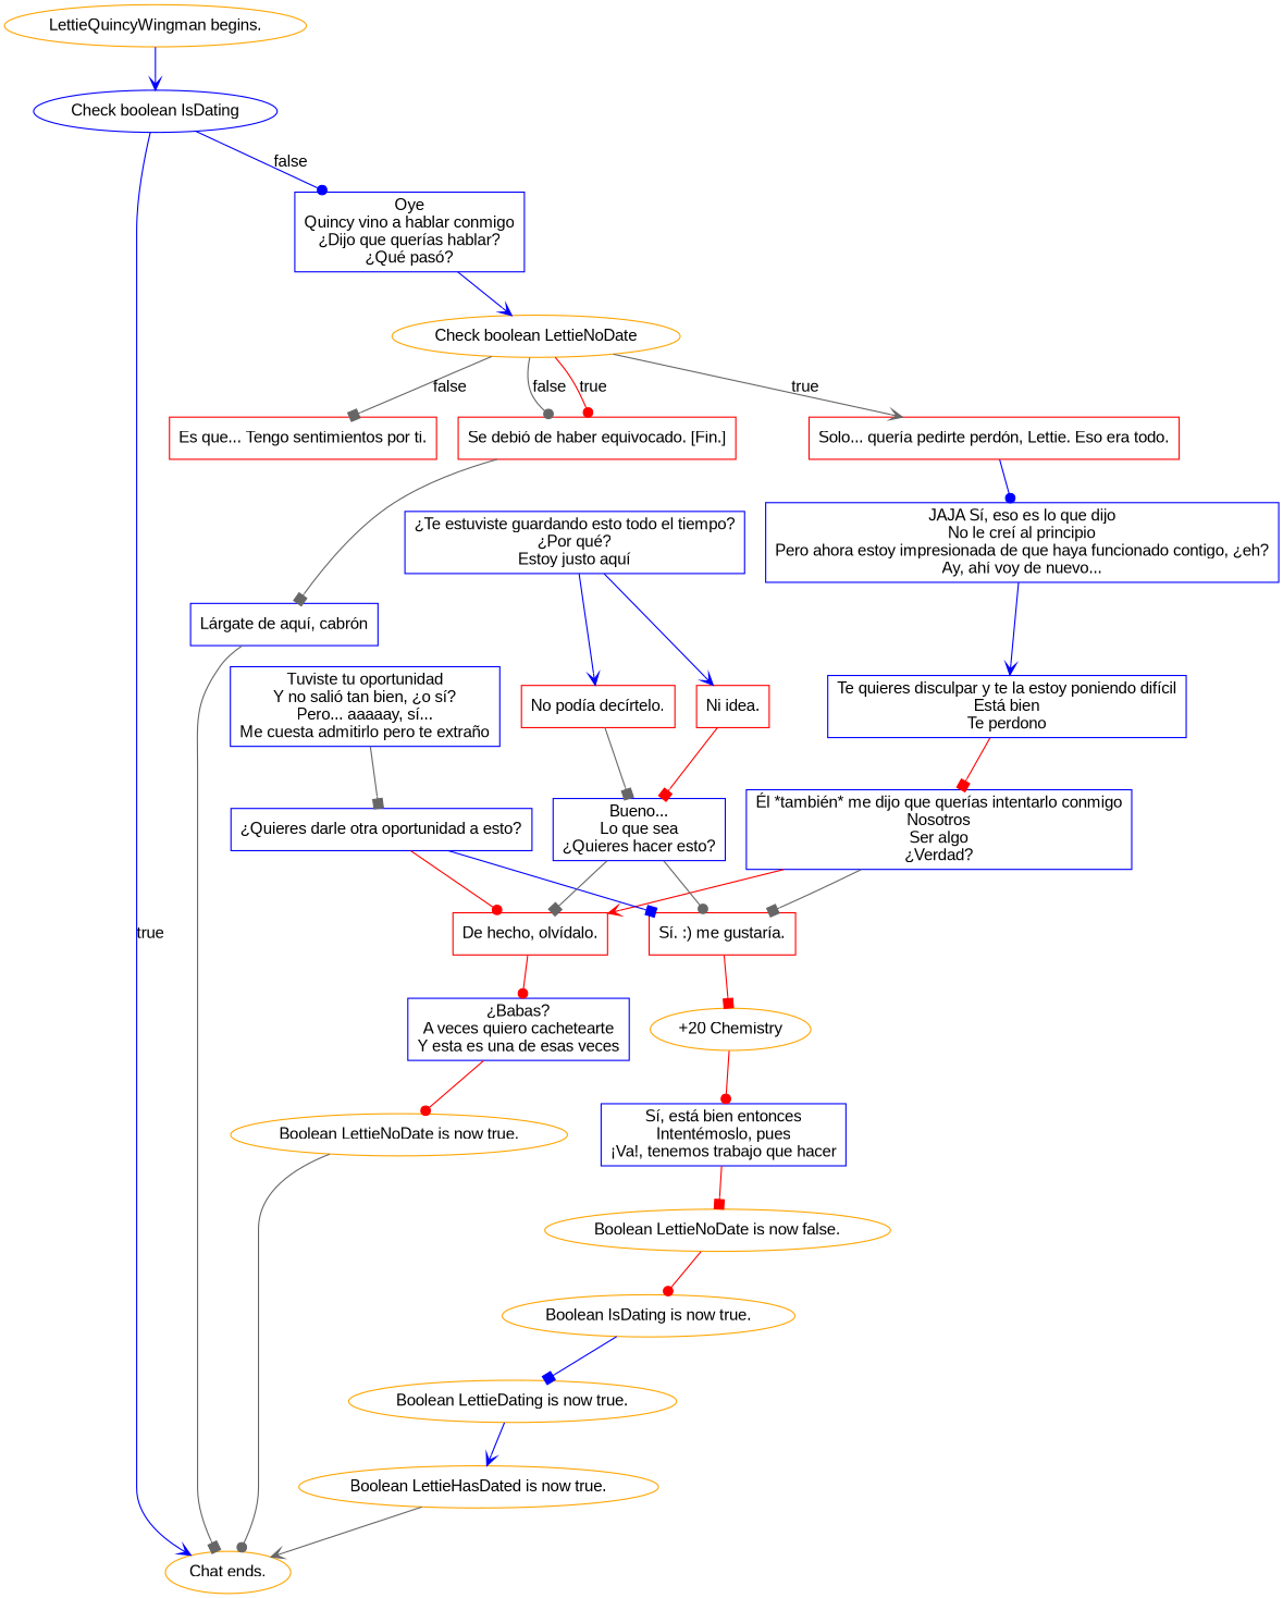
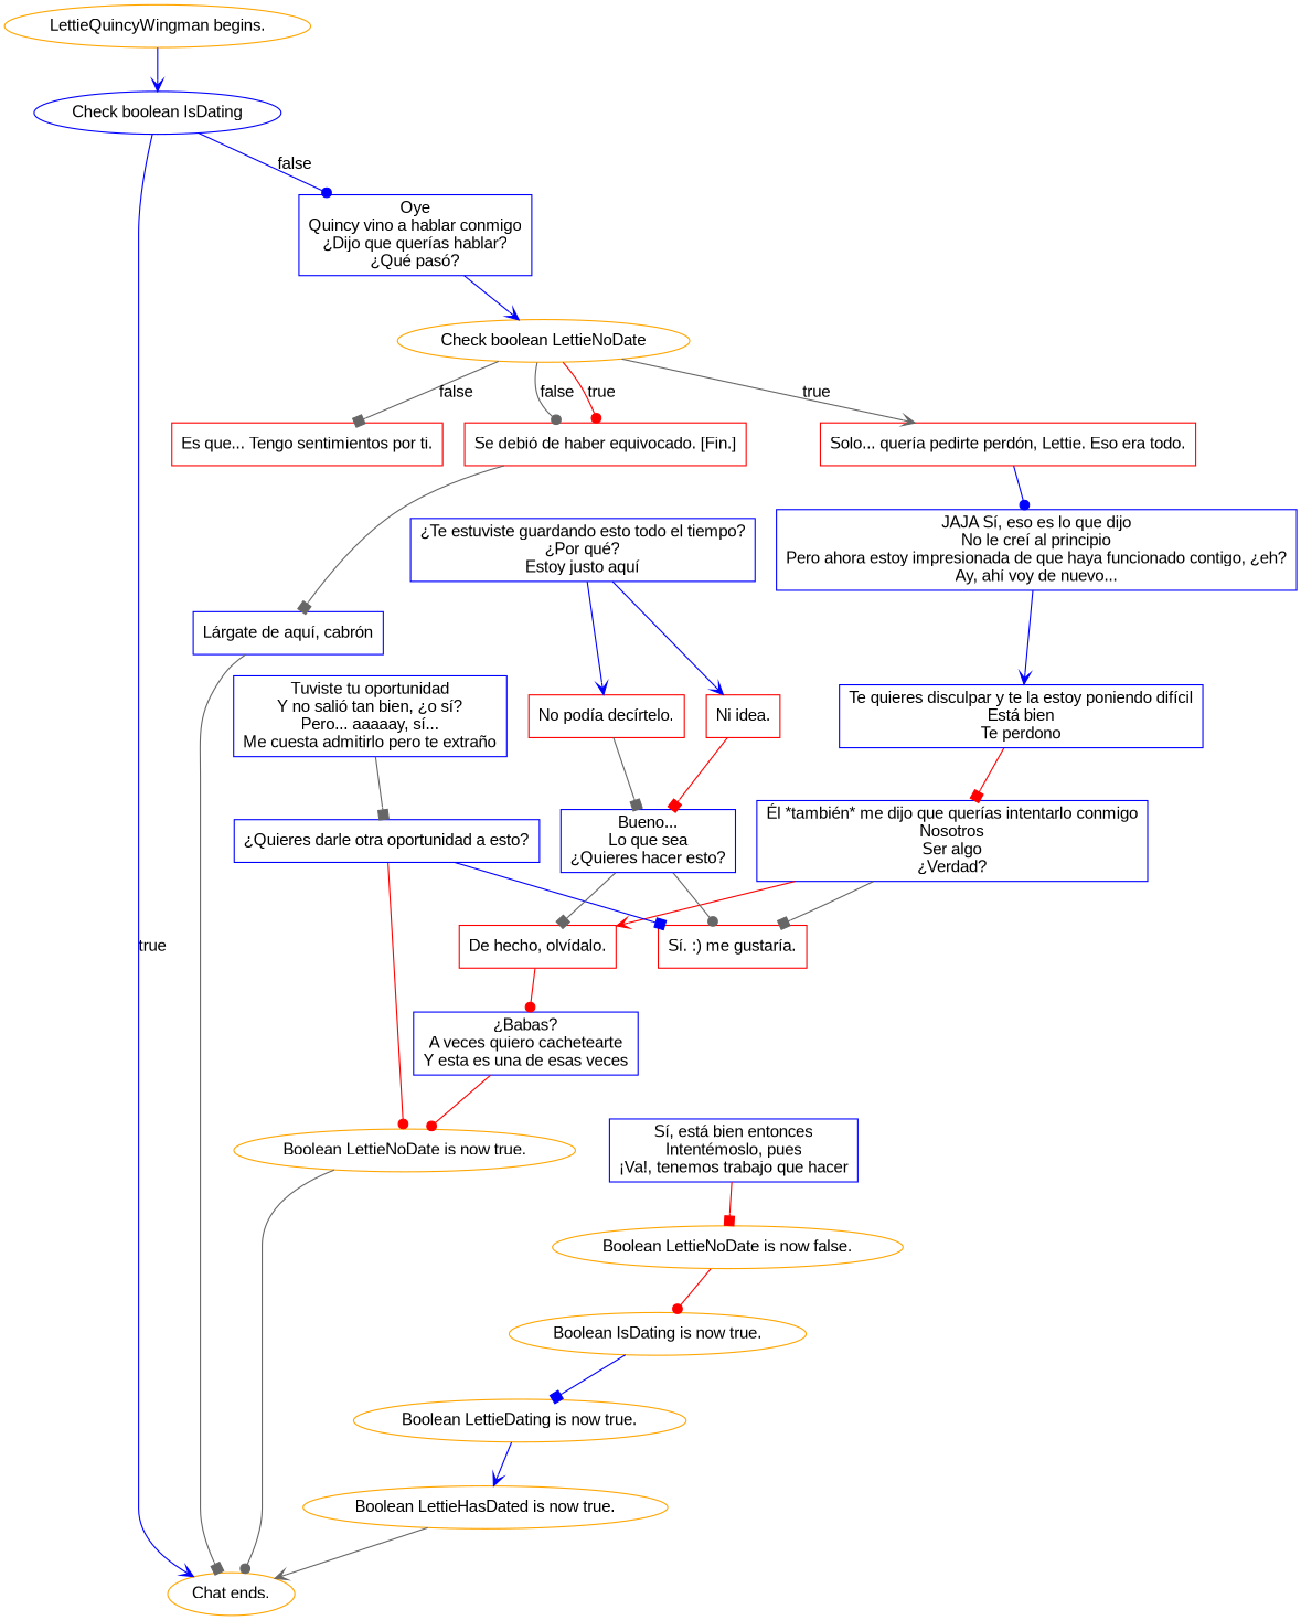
  digraph {
    fontname="Liberation Sans"
    node [color=blue fontname="Liberation Sans" shape=box]
    edge [arrowhead=box color=gray40 fontname="Liberation Sans"]
    "LettieQuincyWingman begins." [color=orange shape=""]
    n2 [label="Check boolean IsDating" shape=""]
    "Chat ends." [color=orange shape=""]
    n4 [label="Oye\nQuincy vino a hablar conmigo\n¿Dijo que querías hablar?\n¿Qué pasó?"]
    n5 [color=orange label="Check boolean LettieNoDate" shape=""]
    n6 [color=red label="Solo... quería pedirte perdón, Lettie. Eso era todo."]
    n7 [color=red label="Se debió de haber equivocado. [Fin.]"]
    n8 [color=red label="Es que... Tengo sentimientos por ti."]
    n9 [label="JAJA Sí, eso es lo que dijo\nNo le creí al principio\nPero ahora estoy impresionada de que haya funcionado contigo, ¿eh?\nAy, ahí voy de nuevo..."]
    n10 [label="Lárgate de aquí, cabrón"]
    n11 [label="Te quieres disculpar y te la estoy poniendo difícil\nEstá bien\nTe perdono"]
    n12 [label="Él *también* me dijo que querías intentarlo conmigo\nNosotros\nSer algo\n¿Verdad?"]
    n13 [label="Tuviste tu oportunidad\nY no salió tan bien, ¿o sí?\nPero... aaaaay, sí...\nMe cuesta admitirlo pero te extraño"]
    n14 [label="¿Quieres darle otra oportunidad a esto?"]
    n15 [label="¿Te estuviste guardando esto todo el tiempo?\n¿Por qué?\nEstoy justo aquí"]
    n16 [color=red label="No podía decírtelo."]
    n17 [color=red label="Ni idea."]
    n18 [color=red label="Sí. :) me gustaría."]
    n19 [color=red label="De hecho, olvídalo."]
    n20 [label="Bueno...\nLo que sea\n¿Quieres hacer esto?"]
-   n21 [color=orange label="+20 Chemistry" shape=""]
    n22 [label="¿Babas?\nA veces quiero cachetearte\nY esta es una de esas veces"]
    n23 [label="Sí, está bien entonces\nIntentémoslo, pues\n¡Va!, tenemos trabajo que hacer"]
    n24 [color=orange label="Boolean LettieNoDate is now true." shape=""]
    n25 [color=orange label="Boolean LettieNoDate is now false." shape=""]
    n26 [color=orange label="Boolean IsDating is now true." shape=""]
    n27 [color=orange label="Boolean LettieDating is now true." shape=""]
    n28 [color=orange label="Boolean LettieHasDated is now true." shape=""]
    "LettieQuincyWingman begins." -> n2 [arrowhead=vee color=blue]
    n2 -> "Chat ends." [arrowhead=vee color=blue label=true]
    n2 -> n4 [arrowhead=dot color=blue label=false]
    n4 -> n5 [arrowhead=vee color=blue]
    n5 -> n6 [arrowhead=vee label=true]
    n5 -> n7 [arrowhead=dot color=red label=true]
    n5 -> n7 [arrowhead=dot label=false]
    n5 -> n8 [label=false]
    n6 -> n9 [arrowhead=dot color=blue]
    n7 -> n10
    n9 -> n11 [arrowhead=vee color=blue]
    n10 -> "Chat ends."
    n11 -> n12 [color=red]
    n12 -> n18
    n12 -> n19 [arrowhead=vee color=red]
    n13 -> n14
    n14 -> n18 [color=blue]
-   n14 -> n19 [arrowhead=dot color=red]
+   n14 -> n24 [arrowhead=dot color=red]
    n15 -> n16 [arrowhead=vee color=blue]
    n15 -> n17 [arrowhead=vee color=blue]
    n16 -> n20
    n17 -> n20 [color=red]
-   n18 -> n21 [color=red]
    n19 -> n22 [arrowhead=dot color=red]
    n20 -> n18 [arrowhead=dot]
    n20 -> n19
-   n21 -> n23 [arrowhead=dot color=red]
    n22 -> n24 [arrowhead=dot color=red]
    n23 -> n25 [color=red]
    n24 -> "Chat ends." [arrowhead=dot]
    n25 -> n26 [arrowhead=dot color=red]
    n26 -> n27 [color=blue]
    n27 -> n28 [arrowhead=vee color=blue]
    n28 -> "Chat ends." [arrowhead=vee]
  }
